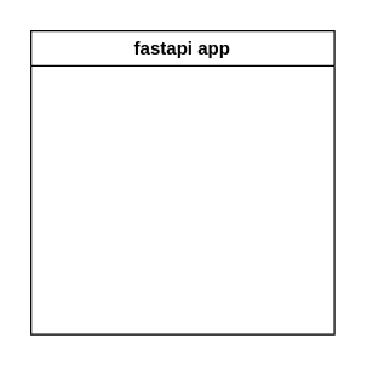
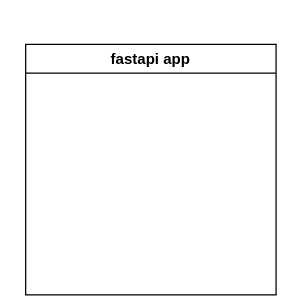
  <mxCell id="0" />
  <mxCell id="1" parent="0" />
- <mxCell id="2" value="fastapi app" style="swimlane;whiteSpace=wrap;html=1;" vertex="1" parent="1"><mxGeometry x="20" y="20" width="200" height="200" as="geometry" /></mxCell>
+ <mxCell id="2" value="fastapi app" style="swimlane;whiteSpace=wrap;html=1;" vertex="1" parent="1"><mxGeometry x="20" y="35" width="200" height="200" as="geometry" /></mxCell>
